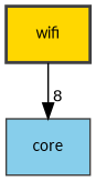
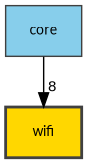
  digraph {
    compound=true
    fontname=Lato
    node [color=grey25 fontname=Lato fontsize=10 shape=box]
    n1 [fillcolor=gold label=wifi style="filled,bold,"]
    n2 [fillcolor=skyblue label=core style=filled]
-   n1 -> n2 [fontname=Lato fontsize=10 headlabel=8 labeldistance=1.5 labelfontname=Helvetica labelfontsize=10]
+   n2 -> n1 [fontname=Lato fontsize=10 headlabel=8 labeldistance=1.5 labelfontname=Helvetica labelfontsize=10]
  }
